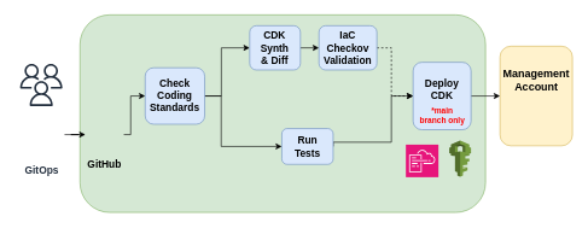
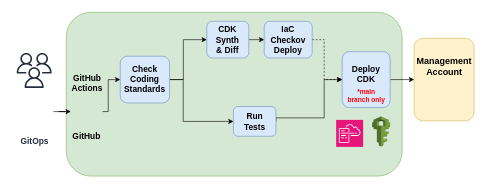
  <mxCell id="0" />
  <mxCell id="1" parent="0" />
  <mxCell id="2" value="" style="rounded=1;whiteSpace=wrap;html=1;fillColor=#d5e8d4;strokeColor=#82b366;fontSize=14;fontStyle=1" parent="1" vertex="1"><mxGeometry x="110" y="20" width="560" height="273" as="geometry" /></mxCell>
  <mxCell id="3" style="edgeStyle=orthogonalEdgeStyle;rounded=0;orthogonalLoop=1;jettySize=auto;html=1;entryX=0;entryY=0.5;entryDx=0;entryDy=0;" parent="1" source="4" target="9" edge="1"><mxGeometry relative="1" as="geometry"><Array as="points"><mxPoint x="180" y="185" /><mxPoint x="180" y="132" /></Array></mxGeometry></mxCell>
  <mxCell id="4" value="" style="shape=image;html=1;verticalAlign=top;verticalLabelPosition=bottom;labelBackgroundColor=#ffffff;imageAspect=0;aspect=fixed;image=https://cdn4.iconfinder.com/data/icons/ionicons/512/icon-social-github-128.png;fontSize=14;fontStyle=1" parent="1" vertex="1"><mxGeometry x="117.5" y="159" width="53" height="53" as="geometry" /></mxCell>
  <mxCell id="5" value="&lt;br&gt;&lt;br&gt;&lt;br&gt;&lt;br&gt;GitOps" style="sketch=0;outlineConnect=0;fontColor=#232F3E;gradientColor=none;strokeColor=#232F3E;fillColor=#ffffff;dashed=0;verticalLabelPosition=bottom;verticalAlign=top;align=center;html=1;fontSize=14;fontStyle=1;aspect=fixed;shape=mxgraph.aws4.resourceIcon;resIcon=mxgraph.aws4.users;" parent="1" vertex="1"><mxGeometry x="20" y="80.36" width="73" height="73" as="geometry" /></mxCell>
  <mxCell id="6" value="" style="shape=image;verticalLabelPosition=bottom;labelBackgroundColor=default;verticalAlign=top;aspect=fixed;imageAspect=0;image=https://avatars.githubusercontent.com/u/44036562?s=280&amp;v=4;fontSize=14;fontStyle=1" parent="1" vertex="1"><mxGeometry x="117.5" y="67" width="48" height="48" as="geometry" /></mxCell>
  <mxCell id="7" style="edgeStyle=orthogonalEdgeStyle;rounded=0;orthogonalLoop=1;jettySize=auto;html=1;exitX=1;exitY=0.5;exitDx=0;exitDy=0;entryX=0;entryY=0.5;entryDx=0;entryDy=0;" parent="1" source="9" target="11" edge="1"><mxGeometry relative="1" as="geometry"><Array as="points"><mxPoint x="305" y="132" /><mxPoint x="305" y="202" /></Array></mxGeometry></mxCell>
  <mxCell id="8" style="edgeStyle=orthogonalEdgeStyle;rounded=0;orthogonalLoop=1;jettySize=auto;html=1;entryX=0;entryY=0.5;entryDx=0;entryDy=0;" parent="1" source="9" target="22" edge="1"><mxGeometry relative="1" as="geometry"><Array as="points"><mxPoint x="305.19" y="132.13" /><mxPoint x="305.19" y="65.13" /></Array></mxGeometry></mxCell>
  <mxCell id="9" value="Check&lt;br&gt;Coding Standards" style="rounded=1;whiteSpace=wrap;html=1;fontSize=14;fontStyle=1;fillColor=#dae8fc;strokeColor=#6c8ebf;" parent="1" vertex="1"><mxGeometry x="200" y="93.13" width="82.19" height="78" as="geometry" /></mxCell>
  <mxCell id="10" style="edgeStyle=orthogonalEdgeStyle;rounded=0;orthogonalLoop=1;jettySize=auto;html=1;exitX=1;exitY=0.5;exitDx=0;exitDy=0;entryX=0;entryY=0.5;entryDx=0;entryDy=0;" parent="1" source="11" target="30" edge="1"><mxGeometry relative="1" as="geometry"><Array as="points"><mxPoint x="460" y="196" /><mxPoint x="540" y="196" /><mxPoint x="540" y="133" /><mxPoint x="570" y="133" /></Array></mxGeometry></mxCell>
  <mxCell id="11" value="Run&lt;br&gt;Tests" style="rounded=1;whiteSpace=wrap;html=1;fontSize=14;fontStyle=1;fillColor=#dae8fc;strokeColor=#6c8ebf;" parent="1" vertex="1"><mxGeometry x="388.72" y="177.12" width="70.85" height="49.5" as="geometry" /></mxCell>
  <mxCell id="12" style="edgeStyle=orthogonalEdgeStyle;rounded=0;orthogonalLoop=1;jettySize=auto;html=1;exitX=1;exitY=0.5;exitDx=0;exitDy=0;" parent="1" source="25" target="4" edge="1"><mxGeometry relative="1" as="geometry"><mxPoint x="83" y="185.5" as="sourcePoint" /></mxGeometry></mxCell>
  <mxCell id="13" value="" style="shape=image;verticalLabelPosition=bottom;labelBackgroundColor=default;verticalAlign=top;aspect=fixed;imageAspect=0;image=https://upload.wikimedia.org/wikipedia/commons/thumb/c/c3/Python-logo-notext.svg/701px-Python-logo-notext.svg.png;" parent="1" vertex="1"><mxGeometry x="389.79" y="102.87" width="50.21" height="55" as="geometry" /></mxCell>
  <mxCell id="14" value="" style="rounded=1;whiteSpace=wrap;html=1;fontSize=16;fontStyle=1;fillColor=#fff2cc;strokeColor=#d6b656;" parent="1" vertex="1"><mxGeometry x="690" y="63.32" width="100" height="137.62" as="geometry" /></mxCell>
+ <mxCell id="15" value="GitHub Actions" style="text;html=1;strokeColor=none;fillColor=none;align=center;verticalAlign=middle;whiteSpace=wrap;rounded=0;fontSize=14;fontStyle=1" parent="1" vertex="1"><mxGeometry x="114.56" y="122.75" width="60.25" height="30" as="geometry" /></mxCell>
  <mxCell id="16" value="" style="shape=image;verticalLabelPosition=bottom;labelBackgroundColor=default;verticalAlign=top;aspect=fixed;imageAspect=0;image=https://upload.wikimedia.org/wikipedia/commons/thumb/b/ba/Pytest_logo.svg/2048px-Pytest_logo.svg.png;clipPath=inset(8% 31% 49% 30.67%);" parent="1" vertex="1"><mxGeometry x="406.53" y="230.62" width="41.44" height="46.48" as="geometry" /></mxCell>
  <mxCell id="17" value="" style="shape=image;verticalLabelPosition=bottom;labelBackgroundColor=default;verticalAlign=top;aspect=fixed;imageAspect=0;image=https://johnfraney.ca/blog/images/poetry.png;" parent="1" vertex="1"><mxGeometry x="207.79" y="182.27" width="66.6" height="27.75" as="geometry" /></mxCell>
  <mxCell id="18" value="" style="shape=image;imageAspect=0;aspect=fixed;verticalLabelPosition=bottom;verticalAlign=top;image=https://pypi-camo.global.ssl.fastly.net/d3a1a77162e3cd8c3d2089f27899b6eee71af013/68747470733a2f2f7261772e67697468756275736572636f6e74656e742e636f6d2f7073662f626c61636b2f6d61696e2f646f63732f5f7374617469632f6c6f676f322d726561646d652e706e67;" parent="1" vertex="1"><mxGeometry x="169.64" y="212" width="142.91" height="52.49" as="geometry" /></mxCell>
  <mxCell id="19" value="" style="shape=image;verticalLabelPosition=bottom;labelBackgroundColor=default;verticalAlign=top;aspect=fixed;imageAspect=0;image=https://coverage.readthedocs.io/en/latest/_static/sleepy-snake-circle-150.png;" parent="1" vertex="1"><mxGeometry x="358.59" y="233.11" width="41.5" height="41.5" as="geometry" /></mxCell>
  <mxCell id="20" value="" style="shape=image;verticalLabelPosition=bottom;labelBackgroundColor=default;verticalAlign=top;aspect=fixed;imageAspect=0;image=https://upload.wikimedia.org/wikipedia/commons/thumb/b/ba/Pytest_logo.svg/2048px-Pytest_logo.svg.png;clipPath=inset(55.67% 10.67% 13% 6%);" parent="1" vertex="1"><mxGeometry x="452.36" y="243.61" width="54.51" height="20.5" as="geometry" /></mxCell>
  <mxCell id="21" style="edgeStyle=orthogonalEdgeStyle;rounded=0;orthogonalLoop=1;jettySize=auto;html=1;exitX=1;exitY=0.5;exitDx=0;exitDy=0;entryX=0;entryY=0.5;entryDx=0;entryDy=0;" parent="1" source="22" target="27" edge="1"><mxGeometry relative="1" as="geometry" /></mxCell>
  <mxCell id="22" value="CDK&lt;br&gt;Synth&lt;br&gt;&amp;amp; Diff" style="rounded=1;whiteSpace=wrap;html=1;fontSize=14;fontStyle=1;fillColor=#dae8fc;strokeColor=#6c8ebf;" parent="1" vertex="1"><mxGeometry x="344.34" y="35" width="70" height="61.13" as="geometry" /></mxCell>
  <mxCell id="23" value="" style="shape=image;verticalLabelPosition=bottom;labelBackgroundColor=default;verticalAlign=top;aspect=fixed;imageAspect=0;image=https://upload.wikimedia.org/wikipedia/commons/thumb/9/93/Amazon_Web_Services_Logo.svg/640px-Amazon_Web_Services_Logo.svg.png;" parent="1" vertex="1"><mxGeometry x="706.3" y="138.53" width="67.39" height="40.34" as="geometry" /></mxCell>
  <mxCell id="24" value="" style="shape=image;verticalLabelPosition=bottom;labelBackgroundColor=default;verticalAlign=top;aspect=fixed;imageAspect=0;image=https://miro.medium.com/v2/resize:fit:500/1*LHt1OdlaWH2zM1jknkeYlg.png;" parent="1" vertex="1"><mxGeometry x="340" y="122.75" width="44.25" height="44.25" as="geometry" /></mxCell>
  <mxCell id="25" value="" style="shape=image;verticalLabelPosition=bottom;labelBackgroundColor=default;verticalAlign=top;aspect=fixed;imageAspect=0;image=https://git-scm.com/images/logos/downloads/Git-Icon-1788C.png;" parent="1" vertex="1"><mxGeometry x="24.35" y="153.36" width="64.29" height="64.29" as="geometry" /></mxCell>
  <mxCell id="26" style="edgeStyle=orthogonalEdgeStyle;rounded=0;orthogonalLoop=1;jettySize=auto;html=1;exitX=1;exitY=0.5;exitDx=0;exitDy=0;entryX=0;entryY=0.5;entryDx=0;entryDy=0;dashed=1;" parent="1" source="27" target="30" edge="1"><mxGeometry relative="1" as="geometry"><Array as="points"><mxPoint x="540" y="66" /><mxPoint x="540" y="133" /><mxPoint x="570" y="133" /></Array></mxGeometry></mxCell>
- <mxCell id="27" value="IaC&lt;br&gt;Checkov&lt;br&gt;Validation" style="rounded=1;whiteSpace=wrap;html=1;fontSize=14;fontStyle=1;fillColor=#dae8fc;strokeColor=#6c8ebf;" parent="1" vertex="1"><mxGeometry x="440" y="35" width="80" height="61.13" as="geometry" /></mxCell>
+ <mxCell id="27" value="IaC&lt;br&gt;Checkov&lt;br&gt;Deploy" style="rounded=1;whiteSpace=wrap;html=1;fontSize=14;fontStyle=1;fillColor=#dae8fc;strokeColor=#6c8ebf;" parent="1" vertex="1"><mxGeometry x="440" y="35" width="80" height="61.13" as="geometry" /></mxCell>
  <mxCell id="28" value="" style="shape=image;verticalLabelPosition=bottom;labelBackgroundColor=default;verticalAlign=top;aspect=fixed;imageAspect=0;image=https://raw.githubusercontent.com/bridgecrewio/checkov/main/docs/web/images/checkov_by_bridgecrew.png;rotation=-30;" parent="1" vertex="1"><mxGeometry x="436.12" y="131.39" width="87.76" height="29.55" as="geometry" /></mxCell>
  <mxCell id="29" style="edgeStyle=orthogonalEdgeStyle;rounded=0;orthogonalLoop=1;jettySize=auto;html=1;exitX=1;exitY=0.5;exitDx=0;exitDy=0;entryX=0;entryY=0.5;entryDx=0;entryDy=0;" edge="1" parent="1" source="30" target="14"><mxGeometry relative="1" as="geometry" /></mxCell>
  <mxCell id="30" value="Deploy CDK&lt;br&gt;&amp;nbsp;&lt;br&gt;" style="rounded=1;whiteSpace=wrap;html=1;fontSize=14;fontStyle=1;fillColor=#dae8fc;strokeColor=#6c8ebf;" parent="1" vertex="1"><mxGeometry x="570" y="85.54" width="80" height="93.19" as="geometry" /></mxCell>
  <mxCell id="31" value="" style="sketch=0;points=[[0,0,0],[0.25,0,0],[0.5,0,0],[0.75,0,0],[1,0,0],[0,1,0],[0.25,1,0],[0.5,1,0],[0.75,1,0],[1,1,0],[0,0.25,0],[0,0.5,0],[0,0.75,0],[1,0.25,0],[1,0.5,0],[1,0.75,0]];points=[[0,0,0],[0.25,0,0],[0.5,0,0],[0.75,0,0],[1,0,0],[0,1,0],[0.25,1,0],[0.5,1,0],[0.75,1,0],[1,1,0],[0,0.25,0],[0,0.5,0],[0,0.75,0],[1,0.25,0],[1,0.5,0],[1,0.75,0]];outlineConnect=0;fontColor=#232F3E;fillColor=#E7157B;strokeColor=#ffffff;dashed=0;verticalLabelPosition=bottom;verticalAlign=top;align=center;html=1;fontSize=12;fontStyle=0;aspect=fixed;shape=mxgraph.aws4.resourceIcon;resIcon=mxgraph.aws4.cloudformation;" parent="1" vertex="1"><mxGeometry x="560" y="199.34" width="45" height="45" as="geometry" /></mxCell>
  <mxCell id="32" value="" style="outlineConnect=0;dashed=0;verticalLabelPosition=bottom;verticalAlign=top;align=center;html=1;shape=mxgraph.aws3.iam;fillColor=#759C3E;gradientColor=none;" parent="1" vertex="1"><mxGeometry x="620" y="193.61" width="30" height="50" as="geometry" /></mxCell>
  <mxCell id="33" value="*main&lt;br&gt;branch only" style="text;html=1;strokeColor=none;fillColor=none;align=center;verticalAlign=middle;whiteSpace=wrap;rounded=0;fontSize=11;fontStyle=1;fontColor=#FF0000;" parent="1" vertex="1"><mxGeometry x="572.5" y="144.97" width="75" height="27.46" as="geometry" /></mxCell>
  <mxCell id="34" value="GitHub" style="text;html=1;strokeColor=none;fillColor=none;align=center;verticalAlign=middle;whiteSpace=wrap;rounded=0;fontSize=14;fontStyle=1" parent="1" vertex="1"><mxGeometry x="113.88" y="212" width="60.25" height="30" as="geometry" /></mxCell>
  <mxCell id="35" value="Management&lt;br style=&quot;font-size: 15px;&quot;&gt;Account" style="text;html=1;strokeColor=none;fillColor=none;align=center;verticalAlign=middle;whiteSpace=wrap;rounded=0;fontSize=15;fontStyle=1" parent="1" vertex="1"><mxGeometry x="694.5" y="80.36" width="91" height="59" as="geometry" /></mxCell>
